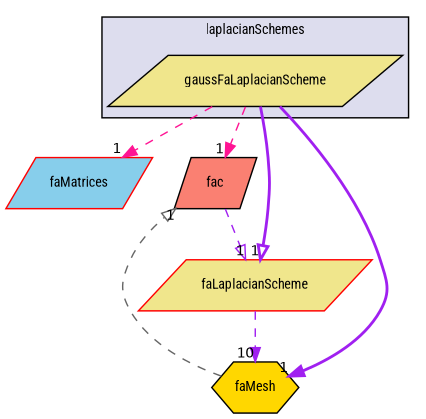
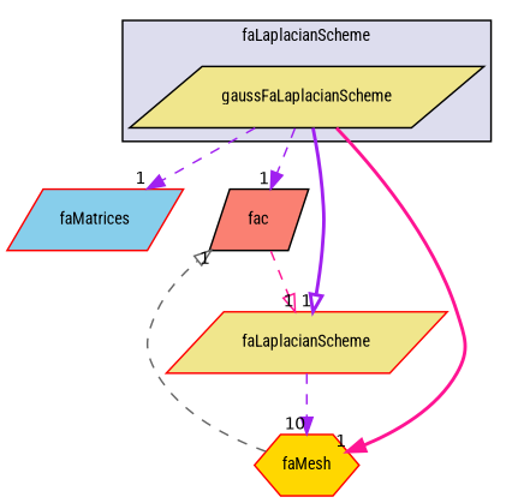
  digraph {
    compound=true
    fontname="Roboto Condensed"
    node [fillcolor=khaki fontname="Roboto Condensed" fontsize=10 shape=parallelogram style=filled color=red]
    edge [arrowhead=normal color=purple fontname="Roboto Condensed" headlabel=1 labeldistance=1.5 labelfontname=Helvetica labelfontsize=10 style=dashed]
    n1 [label=gaussFaLaplacianScheme pencolor=black color=""]
    n2 [fillcolor=skyblue label=faMatrices]
    n3 [fillcolor=salmon label=fac color=""]
-   n4 [color=black fillcolor=gold label=faMesh shape=hexagon]
+   n4 [fillcolor=gold label=faMesh shape=hexagon]
    n5 [label=faLaplacianScheme]
    subgraph cluster_1 {
      bgcolor="#ddddee"
      fontsize=10
-     label=laplacianSchemes
+     label=faLaplacianScheme
      pencolor=black
      n1
    }
-   n1 -> n2 [color=deeppink]
-   n1 -> n3 [color=deeppink]
-   n1 -> n4 [style=bold]
+   n1 -> n2
+   n1 -> n3
+   n1 -> n4 [color=deeppink style=bold]
    n1 -> n5 [arrowhead=onormal style=bold]
-   n3 -> n5 [arrowhead=onormal]
+   n3 -> n5 [arrowhead=onormal color=deeppink]
    n4 -> n3 [arrowhead=onormal color=gray40]
    n5 -> n4 [headlabel=10]
  }
